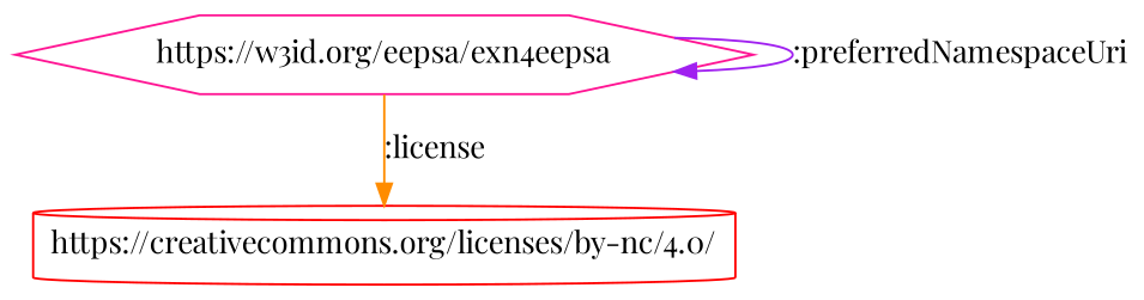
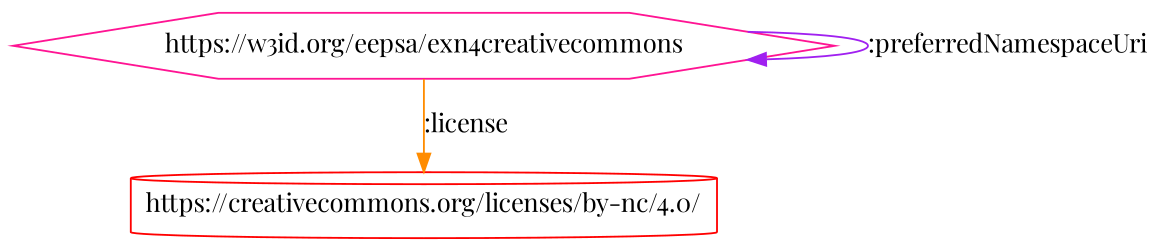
  digraph {
    rankdir=TB
    fontname="Playfair Display"
    node [fontname="Playfair Display"]
    edge [fontname="Playfair Display"]
-   "https://w3id.org/eepsa/exn4eepsa" [color=deeppink shape=hexagon]
+   "https://w3id.org/eepsa/exn4eepsa" [color=deeppink shape=hexagon label="https://w3id.org/eepsa/exn4creativecommons"]
    "https://creativecommons.org/licenses/by-nc/4.0/" [color=red shape=cylinder]
    "https://w3id.org/eepsa/exn4eepsa" -> "https://w3id.org/eepsa/exn4eepsa" [label=":preferredNamespaceUri" color=purple]
    "https://w3id.org/eepsa/exn4eepsa" -> "https://creativecommons.org/licenses/by-nc/4.0/" [label=":license" color=darkorange]
  }
